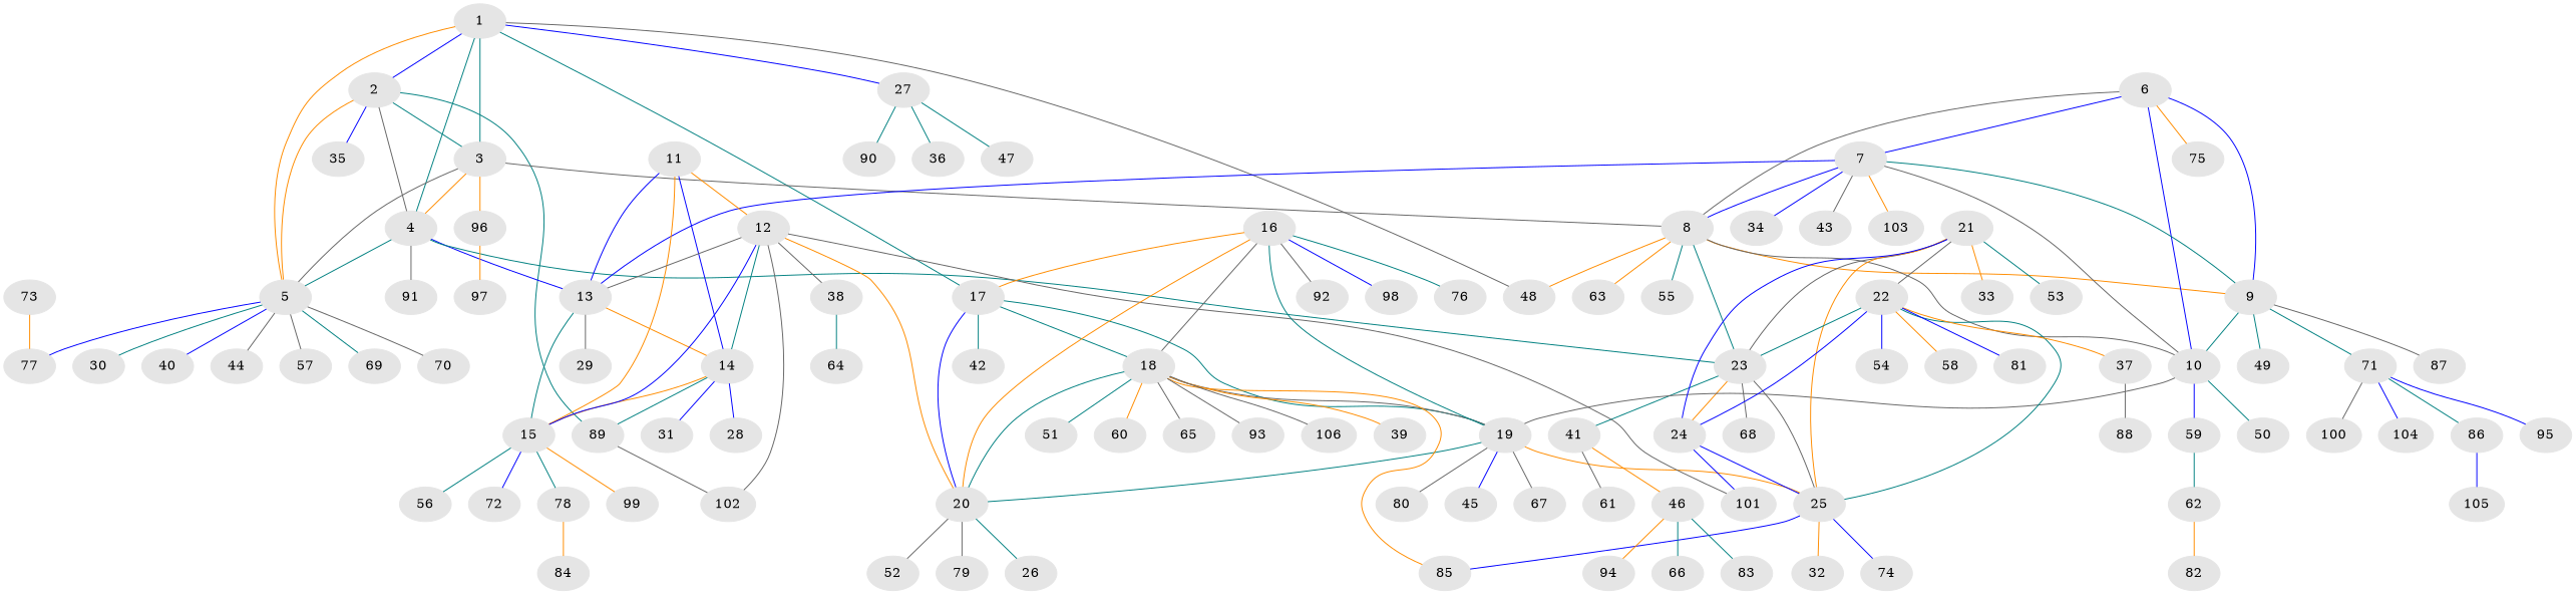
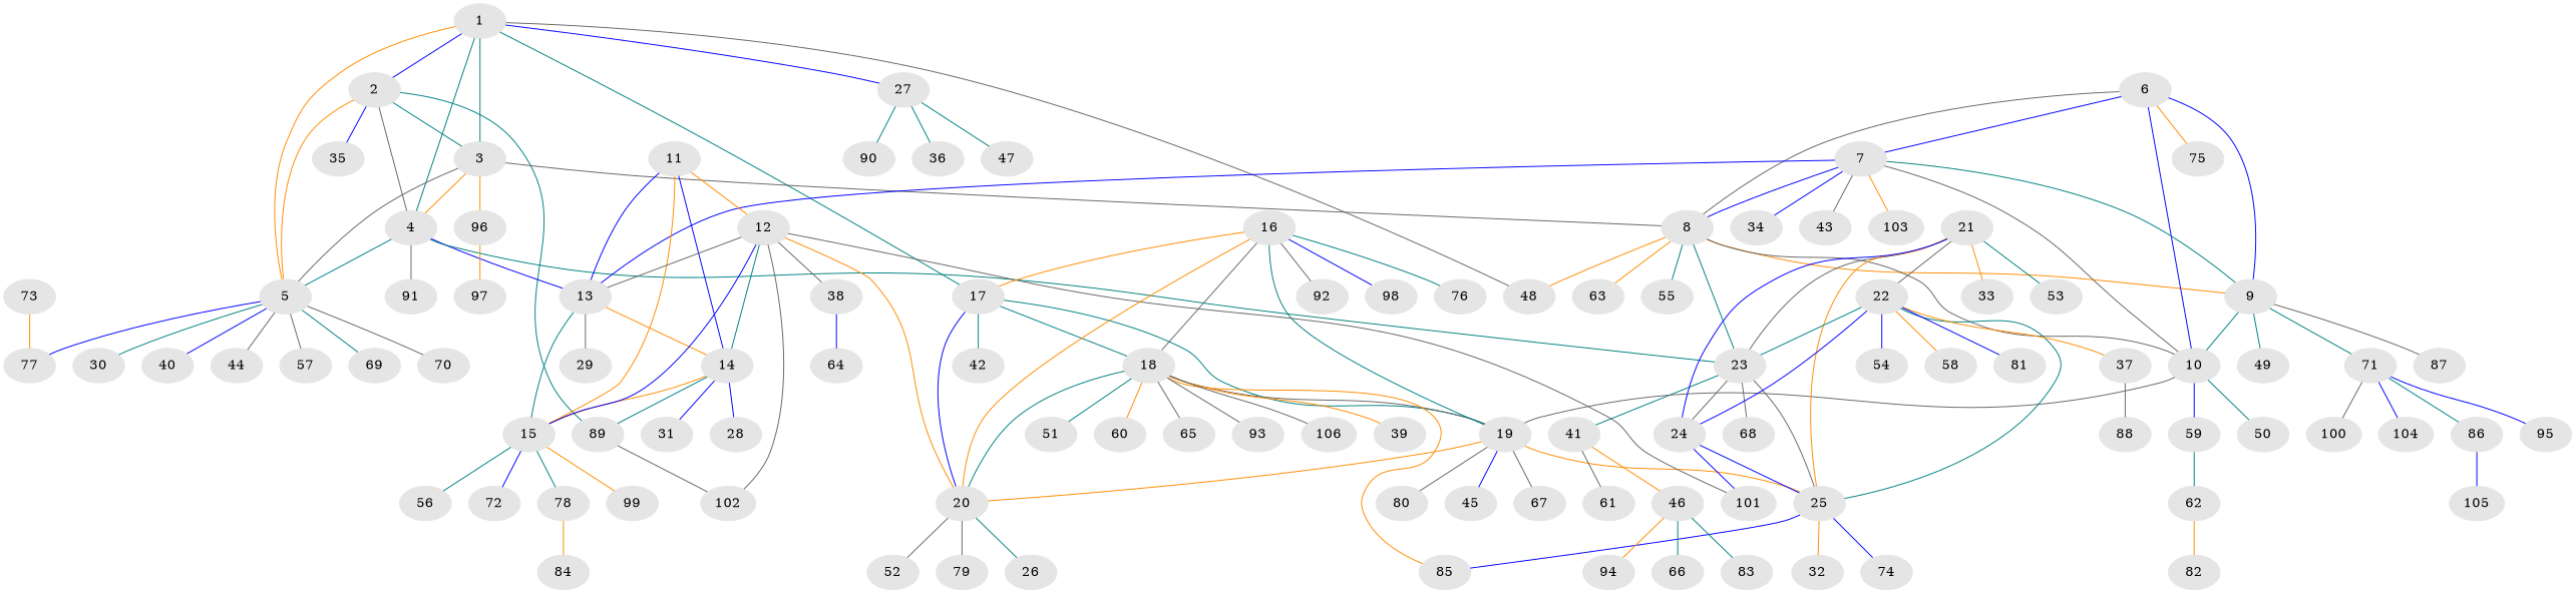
  graph {
    node [color=gray90 style=filled]
    edge [color=teal]
    1
    2
    3
    4
    5
    17
    27
    48
    35
    89
    8
    96
    13
    23
    91
    30
    40
    44
    57
    69
    70
    77
    19
    20
    18
    42
    36
    47
    90
    102
    9
    10
    55
    63
    97
    14
    15
    29
    25
    24
    41
    68
    73
    6
    7
    75
    34
    43
    103
    49
    71
    87
    50
    59
    86
    95
    100
    104
    45
    67
    80
    62
    11
    12
    38
    101
    28
    31
    56
    72
    78
    99
    26
    52
    79
    64
    85
    32
    74
    84
    16
    76
    92
    98
    39
    51
    60
    65
    93
    106
    21
    22
    33
    53
    37
    54
    58
    81
    88
    46
    61
    66
    83
    94
    82
    105
    1 -- 2 [color=blue]
    1 -- 3
    1 -- 4
    1 -- 5 [color=darkorange]
    1 -- 17
    1 -- 27 [color=blue]
    1 -- 48 [color=gray40]
    2 -- 3
    2 -- 4 [color=gray40]
    2 -- 5 [color=darkorange]
    2 -- 35 [color=blue]
    2 -- 89
    3 -- 4 [color=darkorange]
    3 -- 5 [color=gray40]
    3 -- 8 [color=gray40]
    3 -- 96 [color=darkorange]
    4 -- 5
    4 -- 13 [color=blue]
    4 -- 23
    4 -- 91 [color=gray40]
    5 -- 30
    5 -- 40 [color=blue]
    5 -- 44 [color=gray40]
    5 -- 57 [color=gray40]
    5 -- 69
    5 -- 70 [color=gray40]
    5 -- 77 [color=blue]
    17 -- 19
    17 -- 20 [color=blue]
    17 -- 18
    17 -- 42
    27 -- 36
    27 -- 47
    27 -- 90
    89 -- 102 [color=gray40]
    8 -- 48 [color=darkorange]
    8 -- 23
    8 -- 9 [color=darkorange]
    8 -- 10 [color=gray40]
    8 -- 55
    8 -- 63 [color=darkorange]
    96 -- 97 [color=darkorange]
    13 -- 14 [color=darkorange]
    13 -- 15
    13 -- 29 [color=gray40]
    23 -- 25 [color=gray40]
-   23 -- 24 [color=darkorange]
+   23 -- 24 [color=gray40]
    23 -- 41
    23 -- 68 [color=gray40]
-   19 -- 20
+   19 -- 20 [color=darkorange]
    19 -- 25 [color=darkorange]
    19 -- 45 [color=blue]
    19 -- 67 [color=gray40]
    19 -- 80 [color=gray40]
    20 -- 26
    20 -- 52 [color=gray40]
    20 -- 79 [color=gray40]
    18 -- 19 [color=gray40]
    18 -- 20
    18 -- 85 [color=darkorange]
    18 -- 39 [color=darkorange]
    18 -- 51
    18 -- 60 [color=darkorange]
    18 -- 65 [color=gray40]
    18 -- 93 [color=gray40]
    18 -- 106 [color=gray40]
    9 -- 10
    9 -- 49
    9 -- 71
    9 -- 87 [color=gray40]
    10 -- 19 [color=gray40]
    10 -- 50
    10 -- 59 [color=blue]
    14 -- 89
    14 -- 15 [color=darkorange]
    14 -- 28 [color=blue]
    14 -- 31 [color=blue]
    15 -- 56
    15 -- 72 [color=blue]
    15 -- 78
    15 -- 99 [color=darkorange]
    25 -- 85 [color=blue]
    25 -- 32 [color=darkorange]
    25 -- 74 [color=blue]
    24 -- 25 [color=blue]
    24 -- 101 [color=blue]
    41 -- 46 [color=darkorange]
    41 -- 61 [color=gray40]
    73 -- 77 [color=darkorange]
    6 -- 8 [color=gray40]
    6 -- 9 [color=blue]
    6 -- 10 [color=blue]
    6 -- 7 [color=blue]
    6 -- 75 [color=darkorange]
    7 -- 8 [color=blue]
    7 -- 13 [color=blue]
    7 -- 9
    7 -- 10 [color=gray40]
    7 -- 34 [color=blue]
    7 -- 43 [color=gray40]
    7 -- 103 [color=darkorange]
    71 -- 86
    71 -- 95 [color=blue]
    71 -- 100 [color=gray40]
    71 -- 104 [color=blue]
    59 -- 62
    86 -- 105 [color=blue]
    62 -- 82 [color=darkorange]
    11 -- 13 [color=blue]
    11 -- 14 [color=blue]
    11 -- 15 [color=darkorange]
    11 -- 12 [color=darkorange]
    12 -- 13 [color=gray40]
    12 -- 20 [color=darkorange]
    12 -- 102 [color=gray40]
    12 -- 14
    12 -- 15 [color=blue]
    12 -- 38 [color=gray40]
    12 -- 101 [color=gray40]
-   38 -- 64
+   38 -- 64 [color=blue]
    78 -- 84 [color=darkorange]
    16 -- 17 [color=darkorange]
    16 -- 19
    16 -- 20 [color=darkorange]
    16 -- 18 [color=gray40]
    16 -- 76
    16 -- 92 [color=gray40]
    16 -- 98 [color=blue]
    21 -- 23 [color=gray40]
    21 -- 25 [color=darkorange]
    21 -- 24 [color=blue]
    21 -- 22 [color=gray40]
    21 -- 33 [color=darkorange]
    21 -- 53
    22 -- 23
    22 -- 25
    22 -- 24 [color=blue]
    22 -- 37 [color=darkorange]
    22 -- 54 [color=blue]
    22 -- 58 [color=darkorange]
    22 -- 81 [color=blue]
    37 -- 88 [color=gray40]
    46 -- 66
    46 -- 83
    46 -- 94 [color=darkorange]
  }
